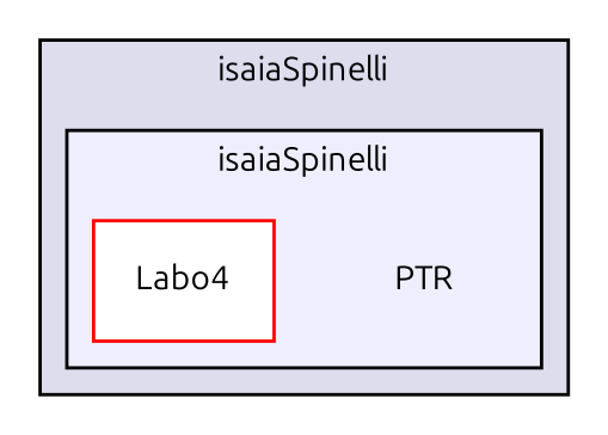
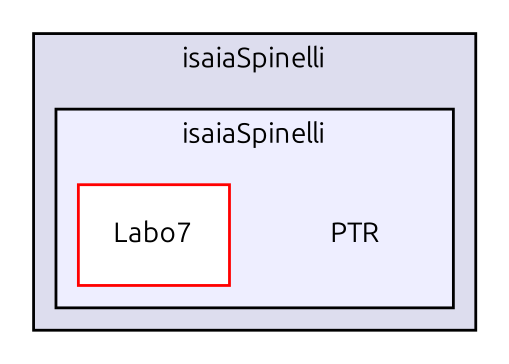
  digraph {
    compound=true
    fontname=Ubuntu
    node [fontname=Ubuntu fontsize=10]
    n1 [label=PTR shape=plaintext]
-   n2 [color=red fillcolor=white label=Labo4 shape=box style=filled]
+   n2 [color=red fillcolor=white label=Labo7 shape=box style=filled]
    subgraph cluster_1 {
      bgcolor="#ddddee"
      fontsize=10
      label=isaiaSpinelli
      pencolor=black
      subgraph cluster_2 {
        bgcolor="#eeeeff"
        fontsize=10
        pencolor=black
        n1
        n2
      }
    }
  }
